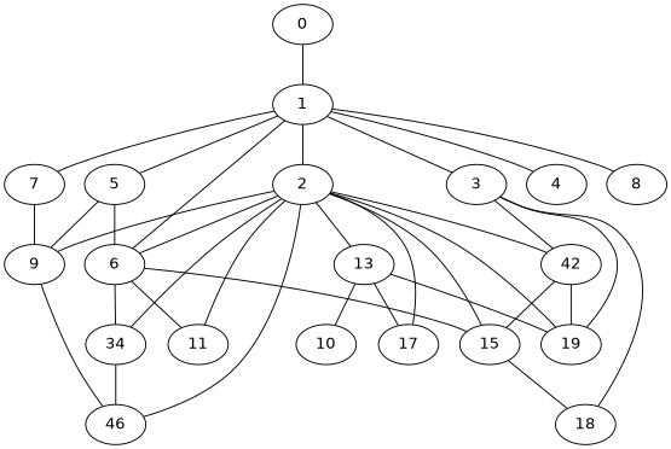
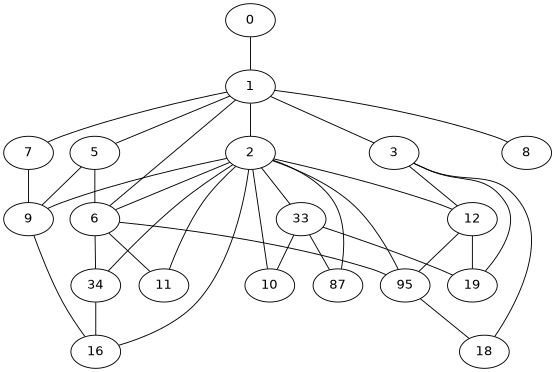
  graph {
    fontname="DejaVu Sans"
    node [fontname="DejaVu Sans"]
    edge [fontname="DejaVu Sans"]
    0
    1
    2
    3
-   4
    5
    6
    7
    8
    10
    9
    11
-   12 [label=42]
-   13
+   12
+   13 [label=33]
    n15 [label=34]
-   15
-   16 [label=46]
-   17
+   15 [label=95]
+   16
+   17 [label=87]
    18
    19
    0 -- 1
    1 -- 2
    1 -- 3
-   1 -- 4
    1 -- 5
    1 -- 6
    1 -- 7
    1 -- 8
    2 -- 6
-   2 -- 19
+   2 -- 10
    2 -- 9
    2 -- 11
    2 -- 12
    2 -- 13
    2 -- n15
    2 -- 15
    2 -- 16
    2 -- 17
    3 -- 12
    3 -- 18
    3 -- 19
    5 -- 6
    5 -- 9
    6 -- 11
    6 -- n15
    6 -- 15
    7 -- 9
    9 -- 16
    12 -- 15
    12 -- 19
    13 -- 10
    13 -- 17
    13 -- 19
    n15 -- 16
    15 -- 18
  }
